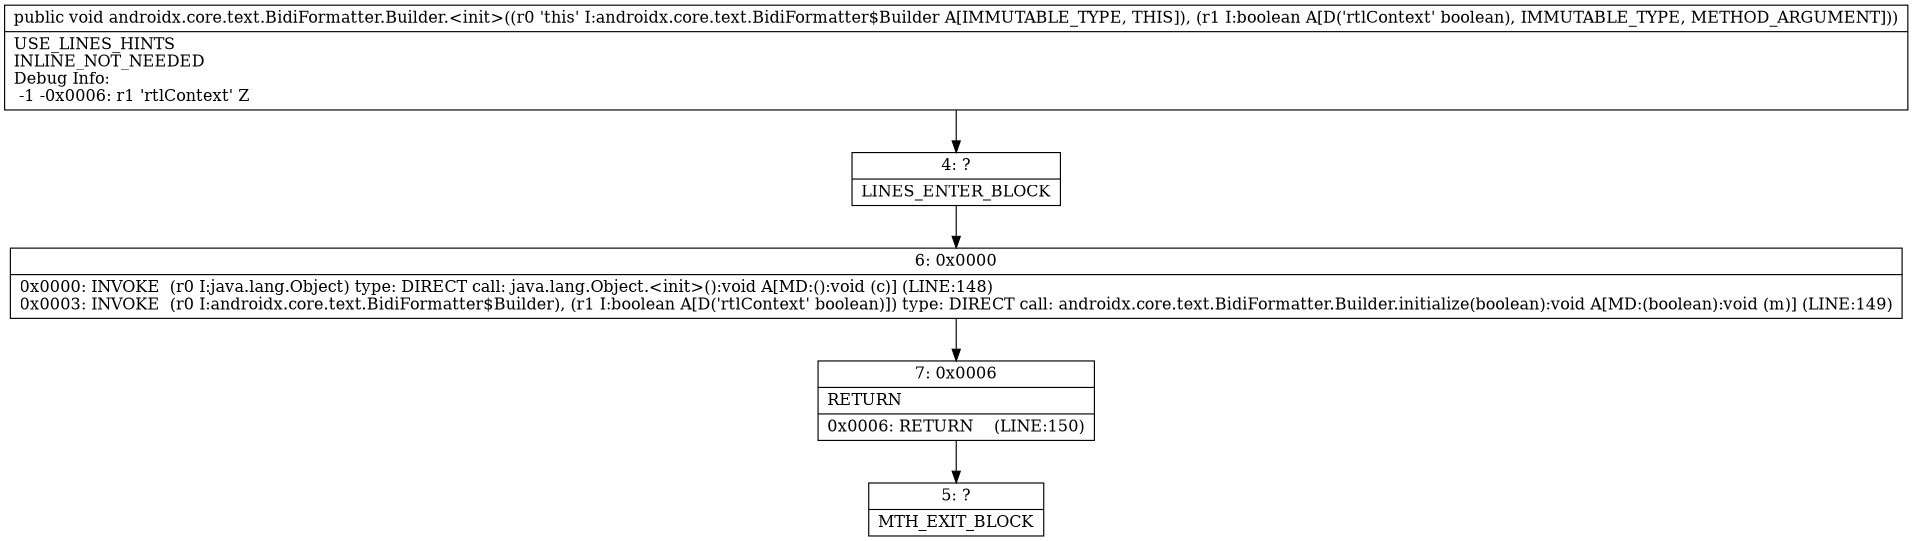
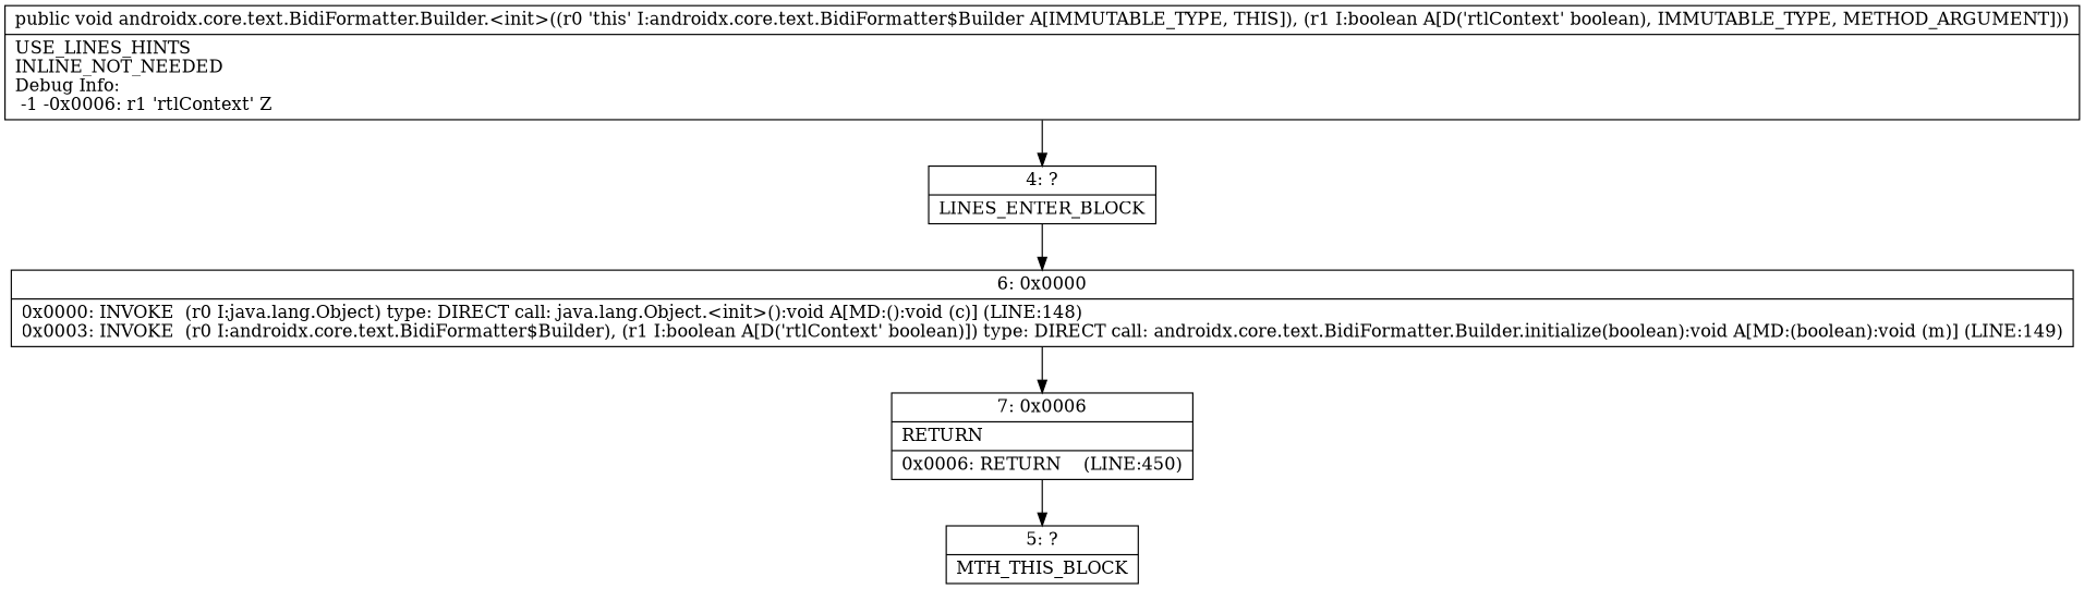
  digraph {
    node [shape=record]
    n1 [label="{4\:\ ?|LINES_ENTER_BLOCK\l}"]
    n2 [label="{6\:\ 0x0000|0x0000: INVOKE  (r0 I:java.lang.Object) type: DIRECT call: java.lang.Object.\<init\>():void A[MD:():void (c)] (LINE:148)\l0x0003: INVOKE  (r0 I:androidx.core.text.BidiFormatter$Builder), (r1 I:boolean A[D('rtlContext' boolean)]) type: DIRECT call: androidx.core.text.BidiFormatter.Builder.initialize(boolean):void A[MD:(boolean):void (m)] (LINE:149)\l}"]
-   n3 [label="{7\:\ 0x0006|RETURN\l|0x0006: RETURN    (LINE:150)\l}"]
-   n4 [label="{5\:\ ?|MTH_EXIT_BLOCK\l}"]
+   n3 [label="{7\:\ 0x0006|RETURN\l|0x0006: RETURN    (LINE:450)\l}"]
+   n4 [label="{5\:\ ?|MTH_THIS_BLOCK\l}"]
    n5 [label="{public void androidx.core.text.BidiFormatter.Builder.\<init\>((r0 'this' I:androidx.core.text.BidiFormatter$Builder A[IMMUTABLE_TYPE, THIS]), (r1 I:boolean A[D('rtlContext' boolean), IMMUTABLE_TYPE, METHOD_ARGUMENT]))  | USE_LINES_HINTS\lINLINE_NOT_NEEDED\lDebug Info:\l  \-1 \-0x0006: r1 'rtlContext' Z\l}"]
    n1 -> n2
    n2 -> n3
    n3 -> n4
    n5 -> n1
  }
